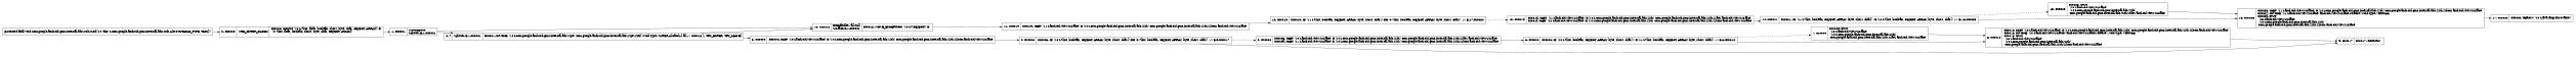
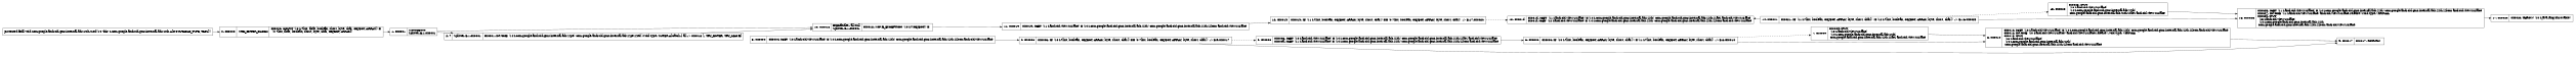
  digraph {
    rankdir=LR
    node [shape=record]
    n1 [label="{0\:\ 0x0000|MTH_ENTER_BLOCK\l|0x0000: CONST  (r3 I:?[int, float, boolean, short, byte, char, OBJECT, ARRAY]) = \l  (0 ?[int, float, boolean, short, byte, char, OBJECT, ARRAY])\l \l}"]
    n2 [label="{1\:\ 0x0001|SYNTHETIC\lSplitter:B:1:0x0001\l}"]
    n3 [label="{2\:\ ?|Splitter:B:1:0x0001\l|0x0001: INVOKE  (r4 I:com.google.android.gms.internal.ads.zzpe) com.google.android.gms.internal.ads.zzpe.zzed():void type: SUPER A[Catch:\{ all \-\> 0x0018 \}, TRY_ENTER, TRY_LEAVE]\l}"]
-   n4 [label="{10\:\ 0x0018|ExcHandler: all null\lSurface:B:1:0x0001\l|0x0018: MOVE_EXCEPTION  (r0 I:?[OBJECT]) =  \l}"]
+   n4 [label="{10\:\ 0x0018|ExcHandler: all null\lSplitter:B:1:0x0001\l|0x0018: MOVE_EXCEPTION  (r0 I:?[OBJECT]) =  \l}"]
    n5 [label="{3\:\ 0x0004|0x0004: IGET  (r0 I:android.view.Surface) = (r4 I:com.google.android.gms.internal.ads.zzth) com.google.android.gms.internal.ads.zzth.zzbom android.view.Surface \l}"]
    n6 [label="{11\:\ 0x0019|0x0019: IGET  (r1 I:android.view.Surface) = (r4 I:com.google.android.gms.internal.ads.zzth) com.google.android.gms.internal.ads.zzth.zzbom android.view.Surface \l}"]
    n7 [label="{4\:\ 0x0006|0x0006: IF  (r0 I:?[int, boolean, OBJECT, ARRAY, byte, short, char]) == (0 ?[int, boolean, OBJECT, ARRAY, byte, short, char])  \-\> B:9:0x0017 \l}"]
    n8 [label="{5\:\ 0x0008|0x0008: IGET  (r0 I:android.view.Surface) = (r4 I:com.google.android.gms.internal.ads.zzth) com.google.android.gms.internal.ads.zzth.zzaez android.view.Surface \l0x000a: IGET  (r1 I:android.view.Surface) = (r4 I:com.google.android.gms.internal.ads.zzth) com.google.android.gms.internal.ads.zzth.zzbom android.view.Surface \l}"]
    n9 [label="{9\:\ 0x0017|0x0017: RETURN   \l}"]
    n10 [label="{6\:\ 0x000c|0x000c: IF  (r0 I:?[int, boolean, OBJECT, ARRAY, byte, short, char]) != (r1 I:?[int, boolean, OBJECT, ARRAY, byte, short, char])  \-\> B:8:0x0010 \l}"]
    n11 [label="{7\:\ 0x000e|0x000e: IPUT  \l  (r3 I:android.view.Surface)\l  (r4 I:com.google.android.gms.internal.ads.zzth)\l com.google.android.gms.internal.ads.zzth.zzaez android.view.Surface \l}"]
    n12 [label="{8\:\ 0x0010|0x0010: IGET  (r0 I:android.view.Surface) = (r4 I:com.google.android.gms.internal.ads.zzth) com.google.android.gms.internal.ads.zzth.zzbom android.view.Surface \l0x0012: INVOKE  (r0 I:android.view.Surface) android.view.Surface.release():void type: VIRTUAL \l0x0015: IPUT  \l  (r3 I:android.view.Surface)\l  (r4 I:com.google.android.gms.internal.ads.zzth)\l com.google.android.gms.internal.ads.zzth.zzbom android.view.Surface \l}"]
    n13 [label="{12\:\ 0x001b|0x001b: IF  (r1 I:?[int, boolean, OBJECT, ARRAY, byte, short, char]) == (0 ?[int, boolean, OBJECT, ARRAY, byte, short, char])  \-\> B:17:0x002c \l}"]
    n14 [label="{13\:\ 0x001d|0x001d: IGET  (r1 I:android.view.Surface) = (r4 I:com.google.android.gms.internal.ads.zzth) com.google.android.gms.internal.ads.zzth.zzaez android.view.Surface \l0x001f: IGET  (r2 I:android.view.Surface) = (r4 I:com.google.android.gms.internal.ads.zzth) com.google.android.gms.internal.ads.zzth.zzbom android.view.Surface \l}"]
    n15 [label="{14\:\ 0x0021|0x0021: IF  (r1 I:?[int, boolean, OBJECT, ARRAY, byte, short, char]) != (r2 I:?[int, boolean, OBJECT, ARRAY, byte, short, char])  \-\> B:16:0x0025 \l}"]
    n16 [label="{17\:\ 0x002c|0x002c: THROW  (r0 I:java.lang.Throwable) \l}"]
    n17 [label="{15\:\ 0x0023|0x0023: IPUT  \l  (r3 I:android.view.Surface)\l  (r4 I:com.google.android.gms.internal.ads.zzth)\l com.google.android.gms.internal.ads.zzth.zzaez android.view.Surface \l}"]
    n18 [label="{16\:\ 0x0025|0x0025: IGET  (r1 I:android.view.Surface) = (r4 I:com.google.android.gms.internal.ads.zzth) com.google.android.gms.internal.ads.zzth.zzbom android.view.Surface \l0x0027: INVOKE  (r1 I:android.view.Surface) android.view.Surface.release():void type: VIRTUAL \l0x002a: IPUT  \l  (r3 I:android.view.Surface)\l  (r4 I:com.google.android.gms.internal.ads.zzth)\l com.google.android.gms.internal.ads.zzth.zzbom android.view.Surface \l}"]
    n19 [label="{protected final void com.google.android.gms.internal.ads.zzth.zzed((r4 'this' I:com.google.android.gms.internal.ads.zzth A[IMMUTABLE_TYPE, THIS])) }"]
    n1 -> n2
    n2 -> n3
    n2 -> n4
    n3 -> n4
-   n3 -> n5
    n4 -> n6
    n5 -> n7
    n6 -> n13
    n7 -> n8 [style=dashed]
    n7 -> n9
    n8 -> n10
    n10 -> n11 [style=dashed]
    n10 -> n12
    n11 -> n12
    n12 -> n9
    n13 -> n14 [style=dashed]
-   n14 -> n15
+   n15 -> n14
    n15 -> n17 [style=dashed]
    n15 -> n18
    n17 -> n18
    n18 -> n16
    n19 -> n1
  }
